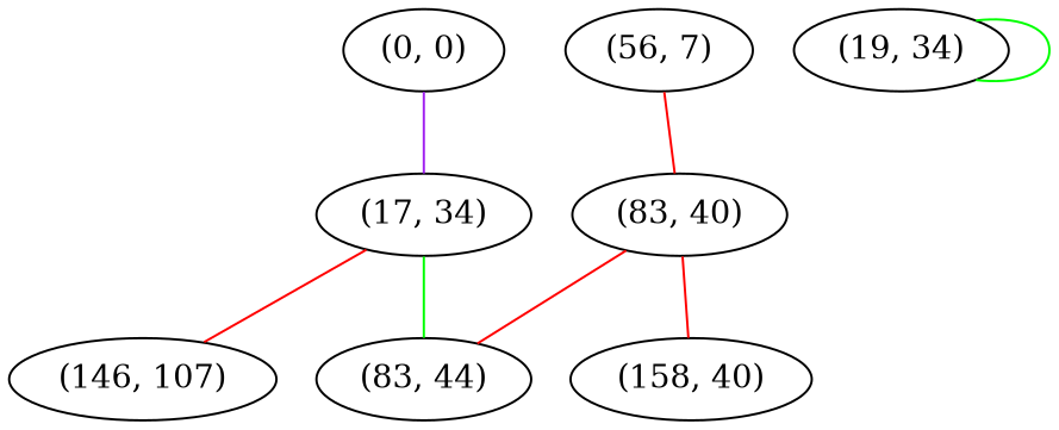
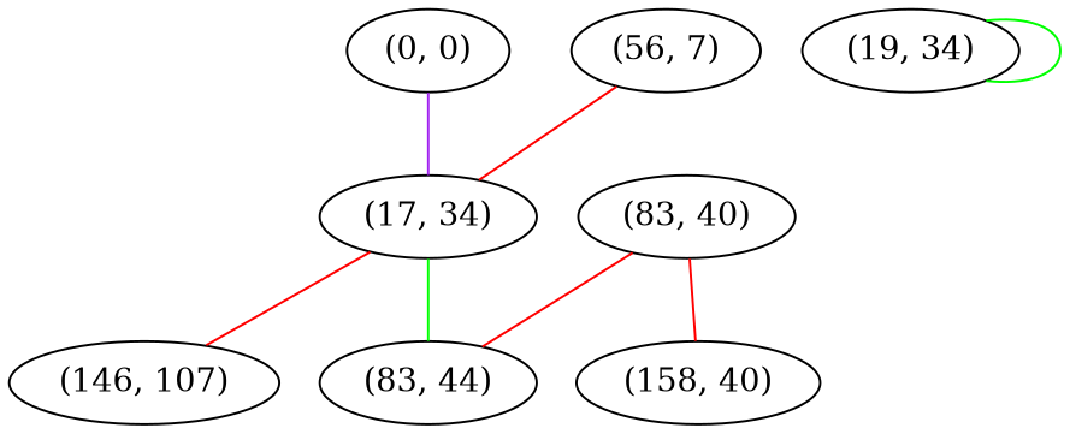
  graph {
    edge [color=red weight=1]
    "(83, 40)"
    "(158, 40)"
    "(83, 44)"
    "(19, 34)"
    "(0, 0)"
    "(17, 34)"
    "(146, 107)"
    "(56, 7)"
    "(83, 40)" -- "(158, 40)"
    "(83, 40)" -- "(83, 44)"
    "(19, 34)" -- "(19, 34)" [color=green weight=2]
    "(0, 0)" -- "(17, 34)" [color=purple weight=4]
    "(17, 34)" -- "(83, 44)" [color=green weight=2]
    "(17, 34)" -- "(146, 107)"
-   "(56, 7)" -- "(83, 40)"
+   "(56, 7)" -- "(17, 34)"
  }
